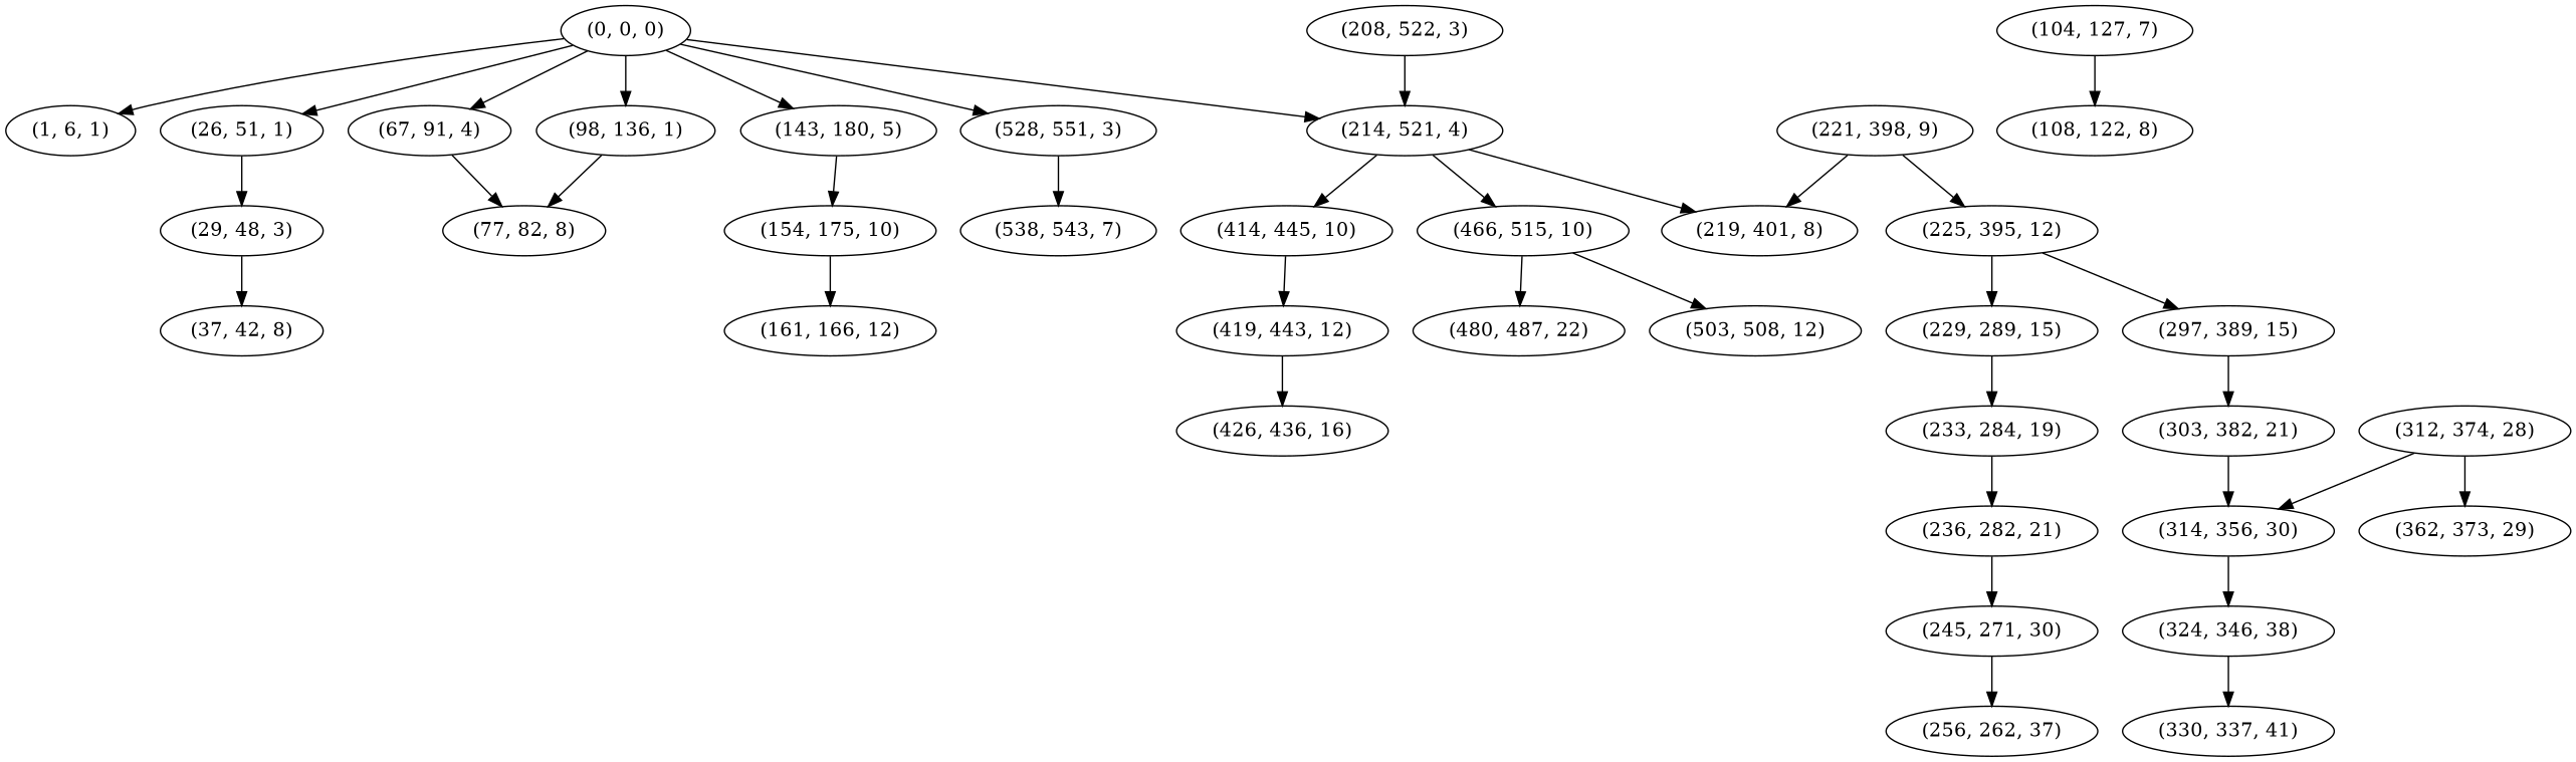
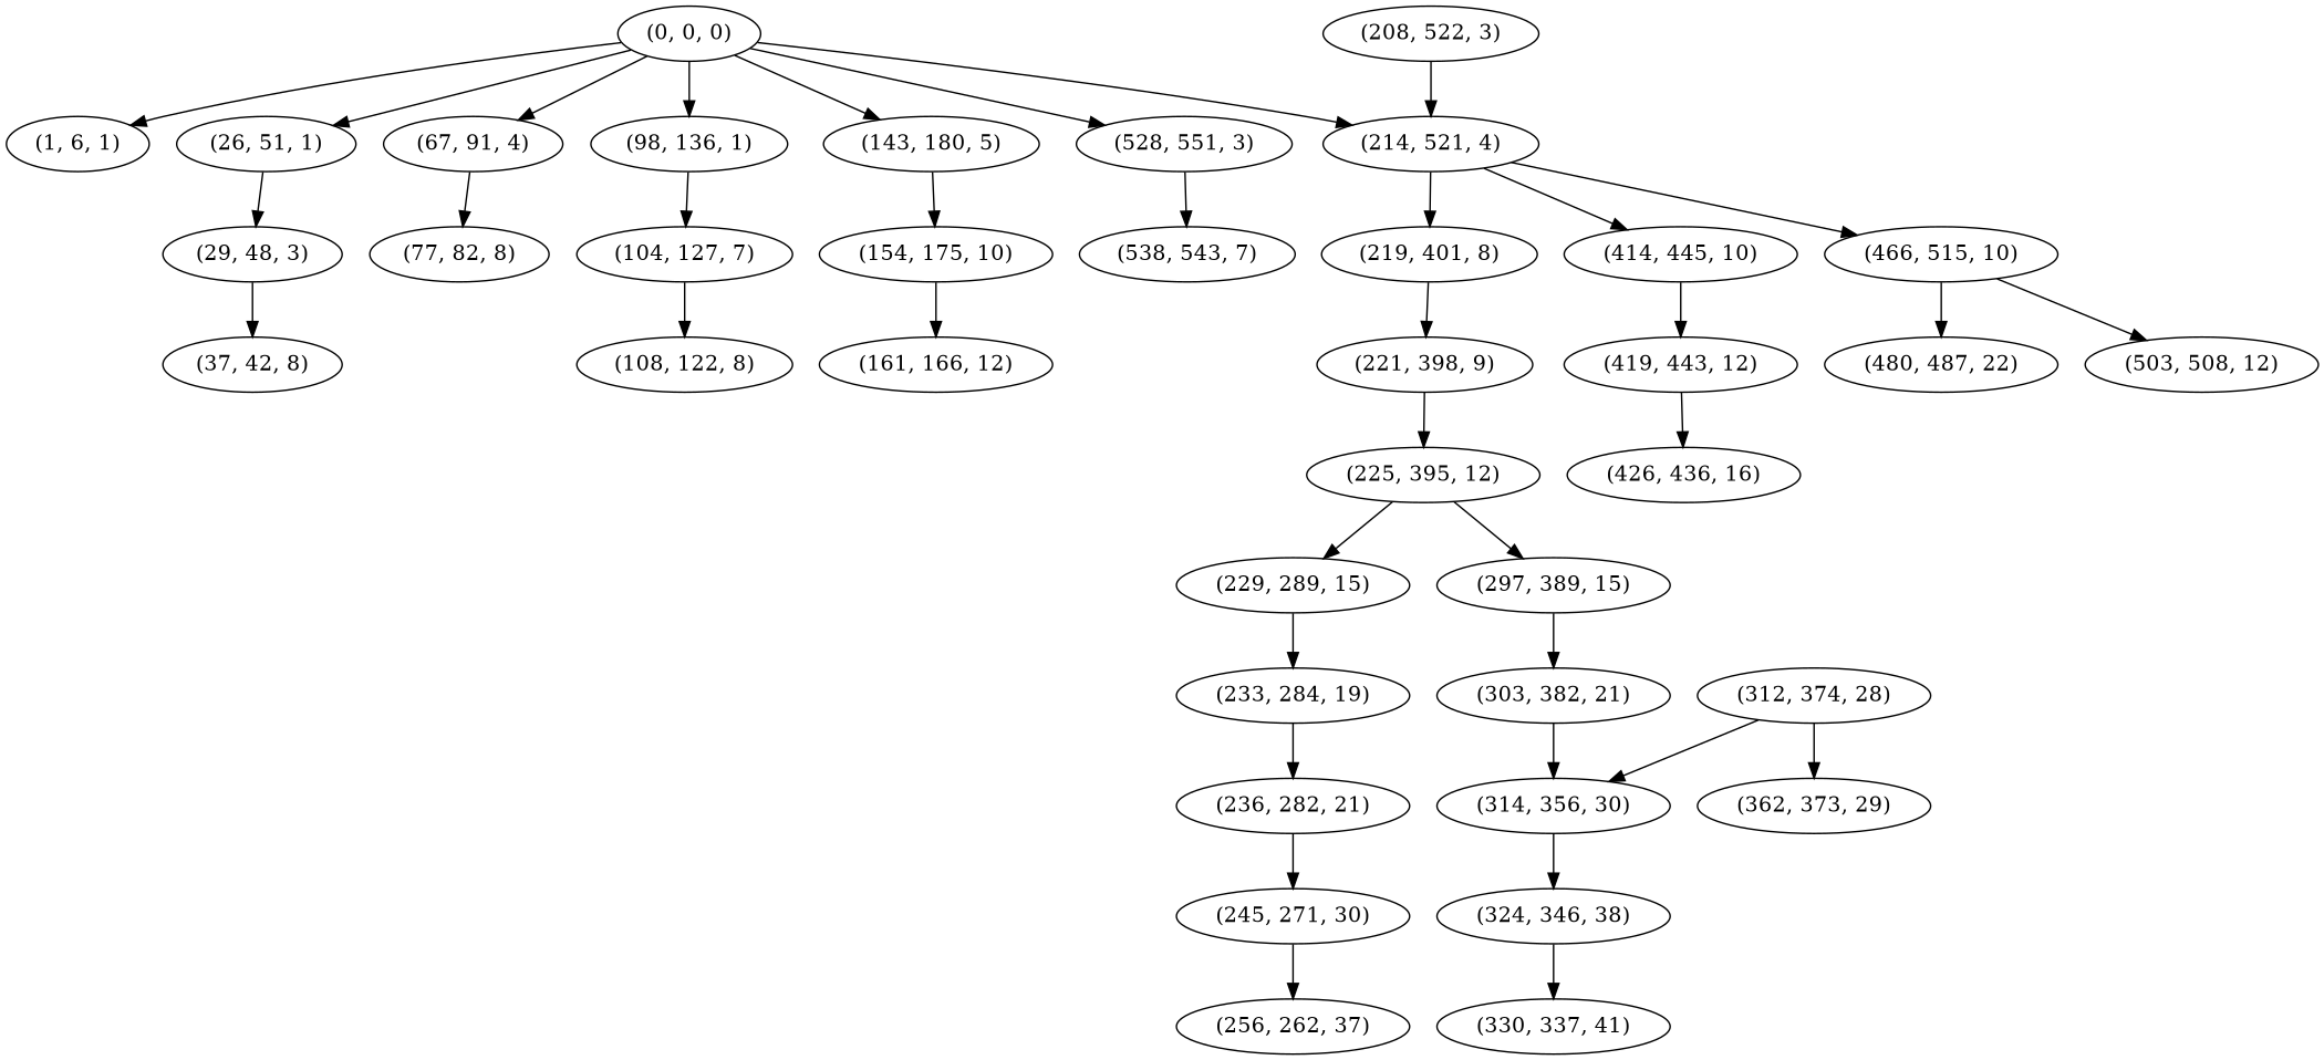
  digraph {
    "(0, 0, 0)"
    "(1, 6, 1)"
    "(26, 51, 1)"
    "(67, 91, 4)"
    "(98, 136, 1)"
    "(143, 180, 5)"
    "(528, 551, 3)"
    "(214, 521, 4)"
    "(29, 48, 3)"
    "(77, 82, 8)"
    "(104, 127, 7)"
    "(154, 175, 10)"
    "(208, 522, 3)"
    "(538, 543, 7)"
    "(37, 42, 8)"
    "(108, 122, 8)"
    "(161, 166, 12)"
    "(219, 401, 8)"
    "(414, 445, 10)"
    "(466, 515, 10)"
    "(221, 398, 9)"
    "(419, 443, 12)"
    "(480, 487, 22)"
    "(503, 508, 12)"
    "(225, 395, 12)"
    "(229, 289, 15)"
    "(297, 389, 15)"
    "(233, 284, 19)"
    "(303, 382, 21)"
    "(236, 282, 21)"
    "(245, 271, 30)"
    "(256, 262, 37)"
    "(314, 356, 30)"
    "(312, 374, 28)"
    "(362, 373, 29)"
    "(324, 346, 38)"
    "(330, 337, 41)"
    "(426, 436, 16)"
    "(0, 0, 0)" -> "(1, 6, 1)"
    "(0, 0, 0)" -> "(26, 51, 1)"
    "(0, 0, 0)" -> "(67, 91, 4)"
    "(0, 0, 0)" -> "(98, 136, 1)"
    "(0, 0, 0)" -> "(143, 180, 5)"
    "(0, 0, 0)" -> "(528, 551, 3)"
    "(0, 0, 0)" -> "(214, 521, 4)"
    "(26, 51, 1)" -> "(29, 48, 3)"
    "(67, 91, 4)" -> "(77, 82, 8)"
-   "(98, 136, 1)" -> "(77, 82, 8)"
+   "(98, 136, 1)" -> "(104, 127, 7)"
    "(143, 180, 5)" -> "(154, 175, 10)"
    "(528, 551, 3)" -> "(538, 543, 7)"
    "(214, 521, 4)" -> "(219, 401, 8)"
    "(214, 521, 4)" -> "(414, 445, 10)"
    "(214, 521, 4)" -> "(466, 515, 10)"
    "(29, 48, 3)" -> "(37, 42, 8)"
    "(104, 127, 7)" -> "(108, 122, 8)"
    "(154, 175, 10)" -> "(161, 166, 12)"
    "(208, 522, 3)" -> "(214, 521, 4)"
-   "(221, 398, 9)" -> "(219, 401, 8)"
+   "(219, 401, 8)" -> "(221, 398, 9)"
    "(414, 445, 10)" -> "(419, 443, 12)"
    "(466, 515, 10)" -> "(480, 487, 22)"
    "(466, 515, 10)" -> "(503, 508, 12)"
    "(221, 398, 9)" -> "(225, 395, 12)"
    "(419, 443, 12)" -> "(426, 436, 16)"
    "(225, 395, 12)" -> "(229, 289, 15)"
    "(225, 395, 12)" -> "(297, 389, 15)"
    "(229, 289, 15)" -> "(233, 284, 19)"
    "(297, 389, 15)" -> "(303, 382, 21)"
    "(233, 284, 19)" -> "(236, 282, 21)"
    "(303, 382, 21)" -> "(314, 356, 30)"
    "(236, 282, 21)" -> "(245, 271, 30)"
    "(245, 271, 30)" -> "(256, 262, 37)"
    "(314, 356, 30)" -> "(324, 346, 38)"
    "(312, 374, 28)" -> "(314, 356, 30)"
    "(312, 374, 28)" -> "(362, 373, 29)"
    "(324, 346, 38)" -> "(330, 337, 41)"
  }
